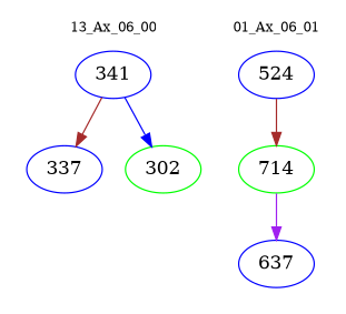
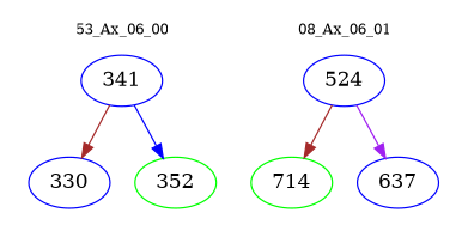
  digraph {
    node [color=blue]
    edge [color=brown]
    n1 [label=341]
-   n2 [label=337]
-   n3 [color=green label=302]
+   n2 [label=330]
+   n3 [color=green label=352]
    n4 [label=524]
    n5 [color=green label=714]
    n6 [label=637]
    subgraph cluster_1 {
      color=white
      fontsize=10
-     label="13_Ax_06_00"
+     label="53_Ax_06_00"
      n1
      n2
      n3
    }
    subgraph cluster_2 {
      color=white
      fontsize=10
-     label="01_Ax_06_01"
+     label="08_Ax_06_01"
      n4
      n5
      n6
    }
    n1 -> n2
    n1 -> n3 [color=blue]
    n4 -> n5
-   n5 -> n6 [color=purple]
+   n4 -> n6 [color=purple]
  }
